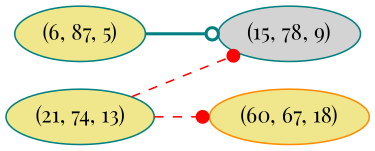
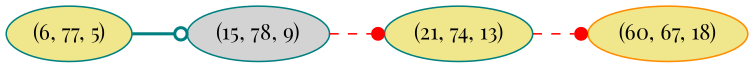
  digraph {
    fontname="Playfair Display"
    rankdir=LR
    node [color=teal fillcolor=khaki fontname="Playfair Display" style=filled]
    edge [arrowhead=dot color=red fontname="Playfair Display" style=dashed]
    "(15, 78, 9)" [fillcolor=lightgrey]
-   "(6, 87, 5)"
+   "(6, 87, 5)" [label="(6, 77, 5)"]
    "(21, 74, 13)"
    n4 [color=darkorange label="(60, 67, 18)"]
-   "(21, 74, 13)" -> "(15, 78, 9)"
+   "(15, 78, 9)" -> "(21, 74, 13)"
    "(6, 87, 5)" -> "(15, 78, 9)" [arrowhead=odot color=teal style=bold]
    "(21, 74, 13)" -> n4
  }
